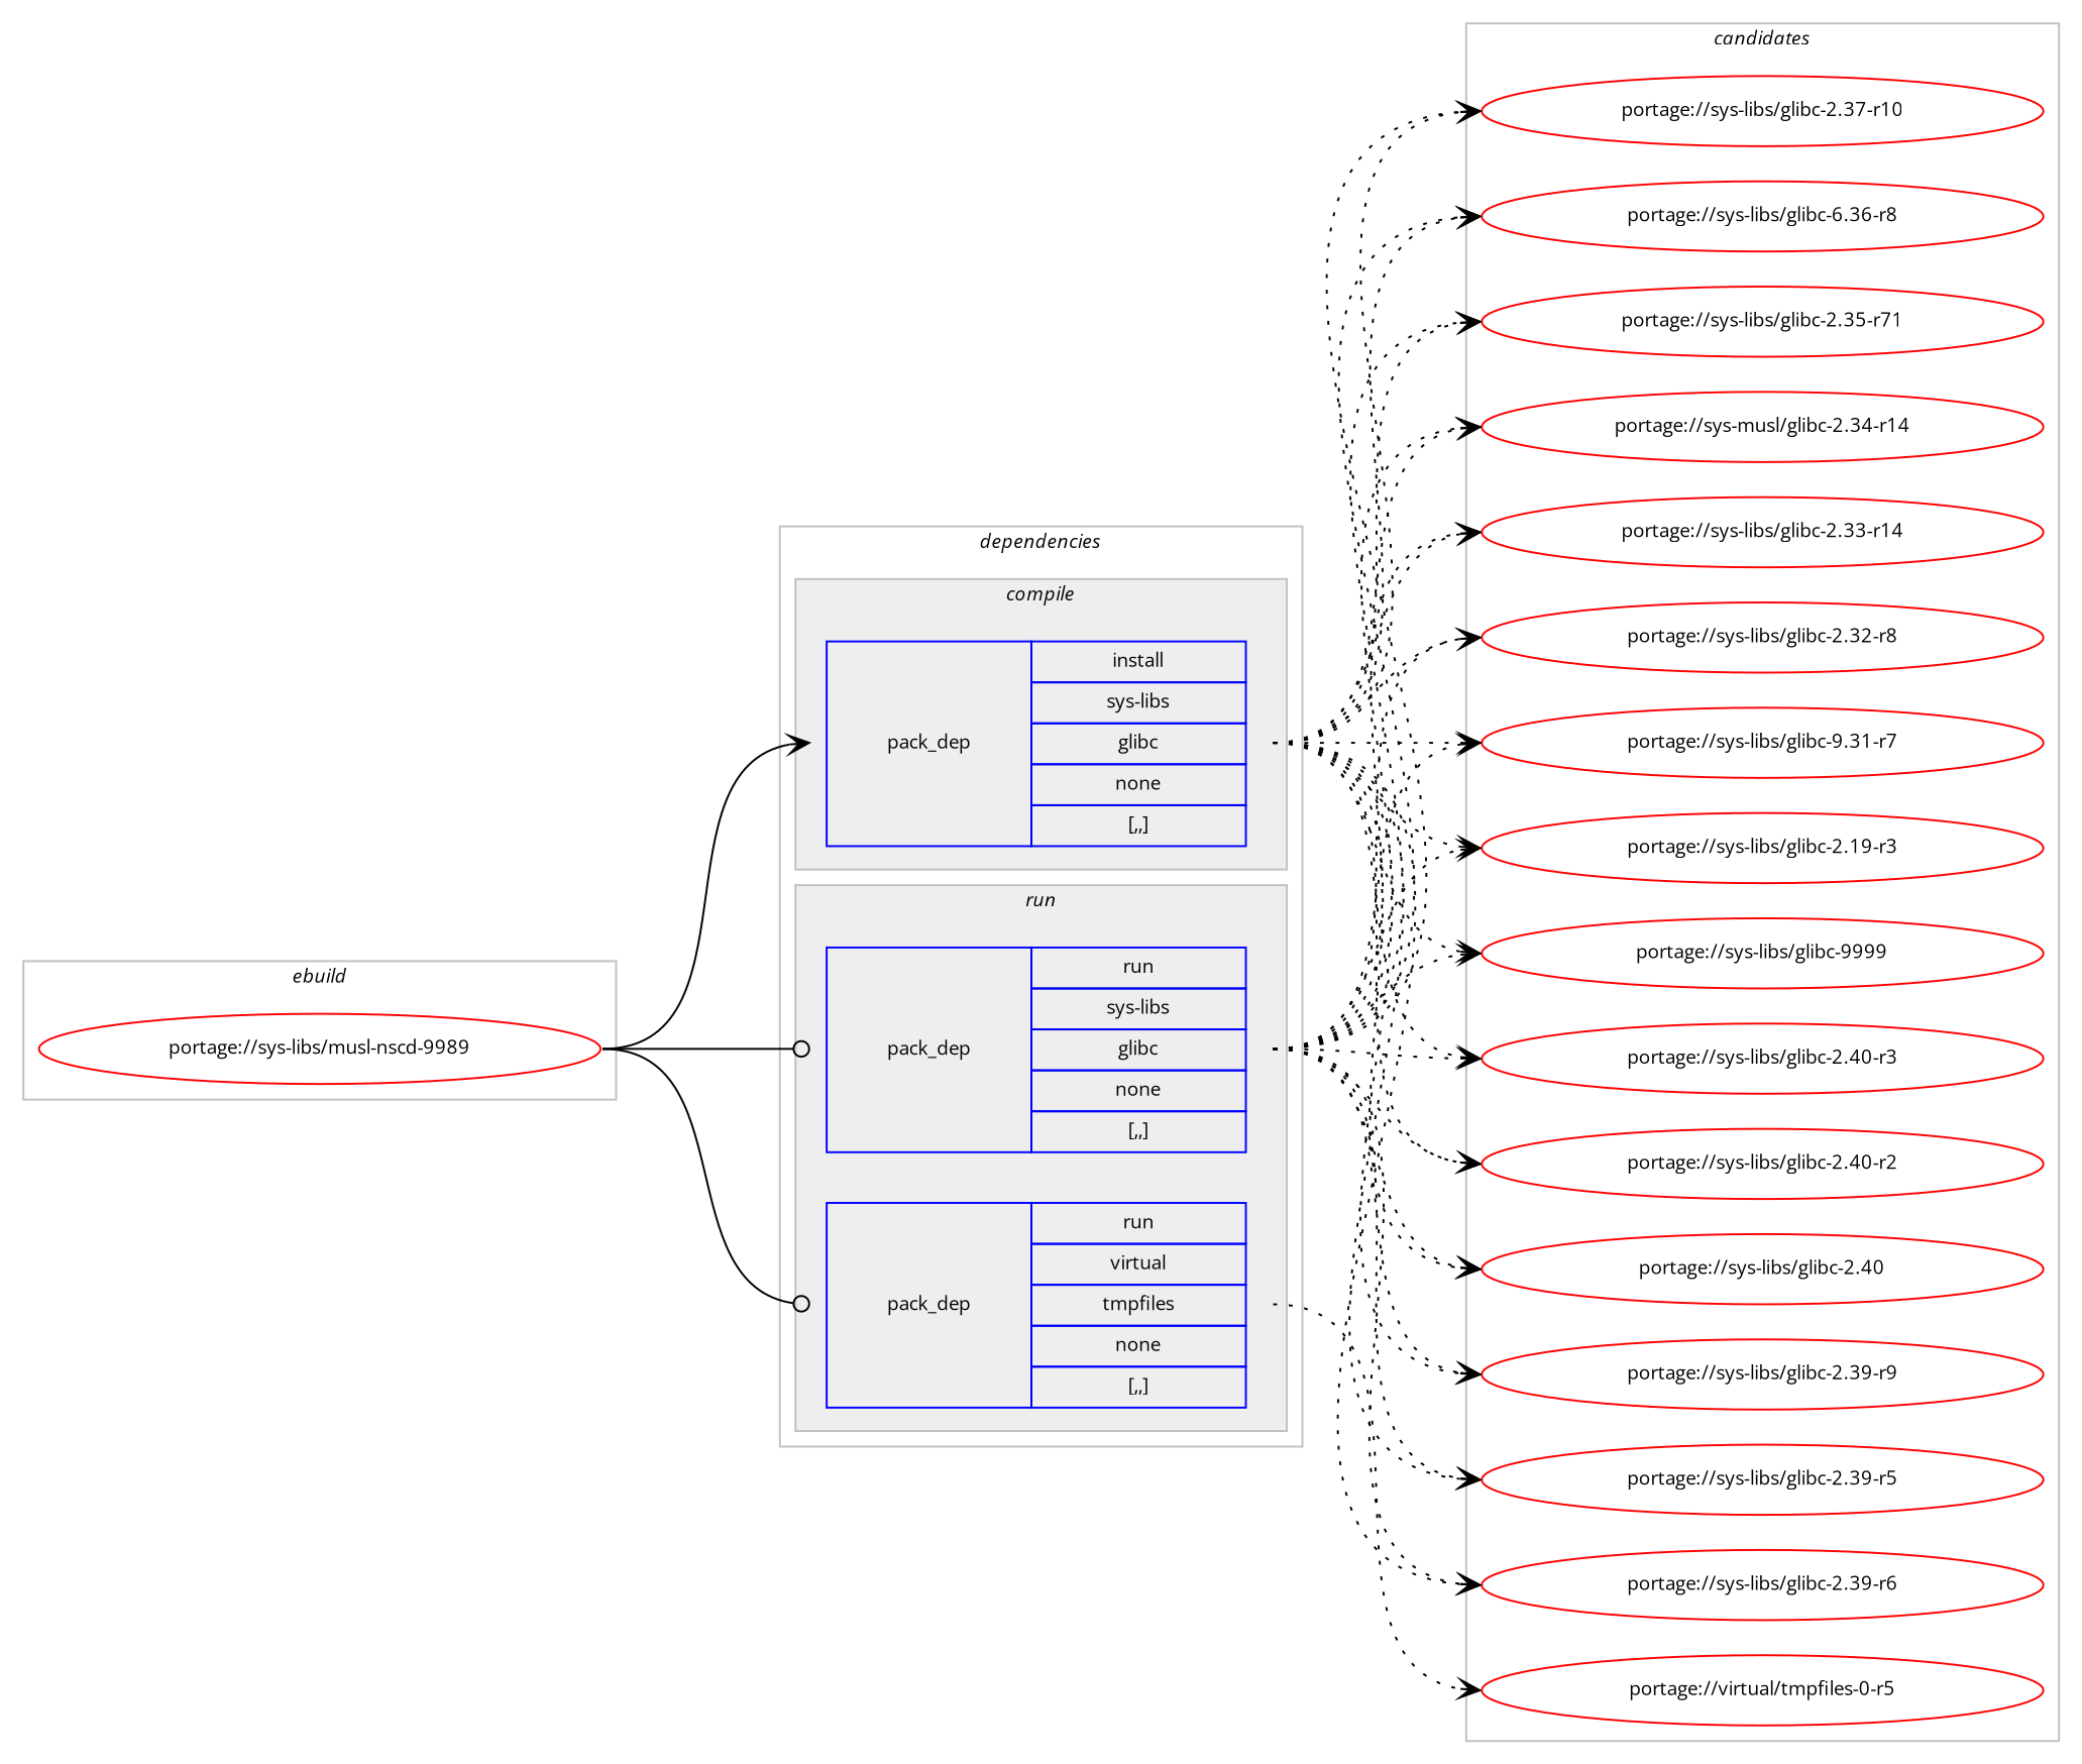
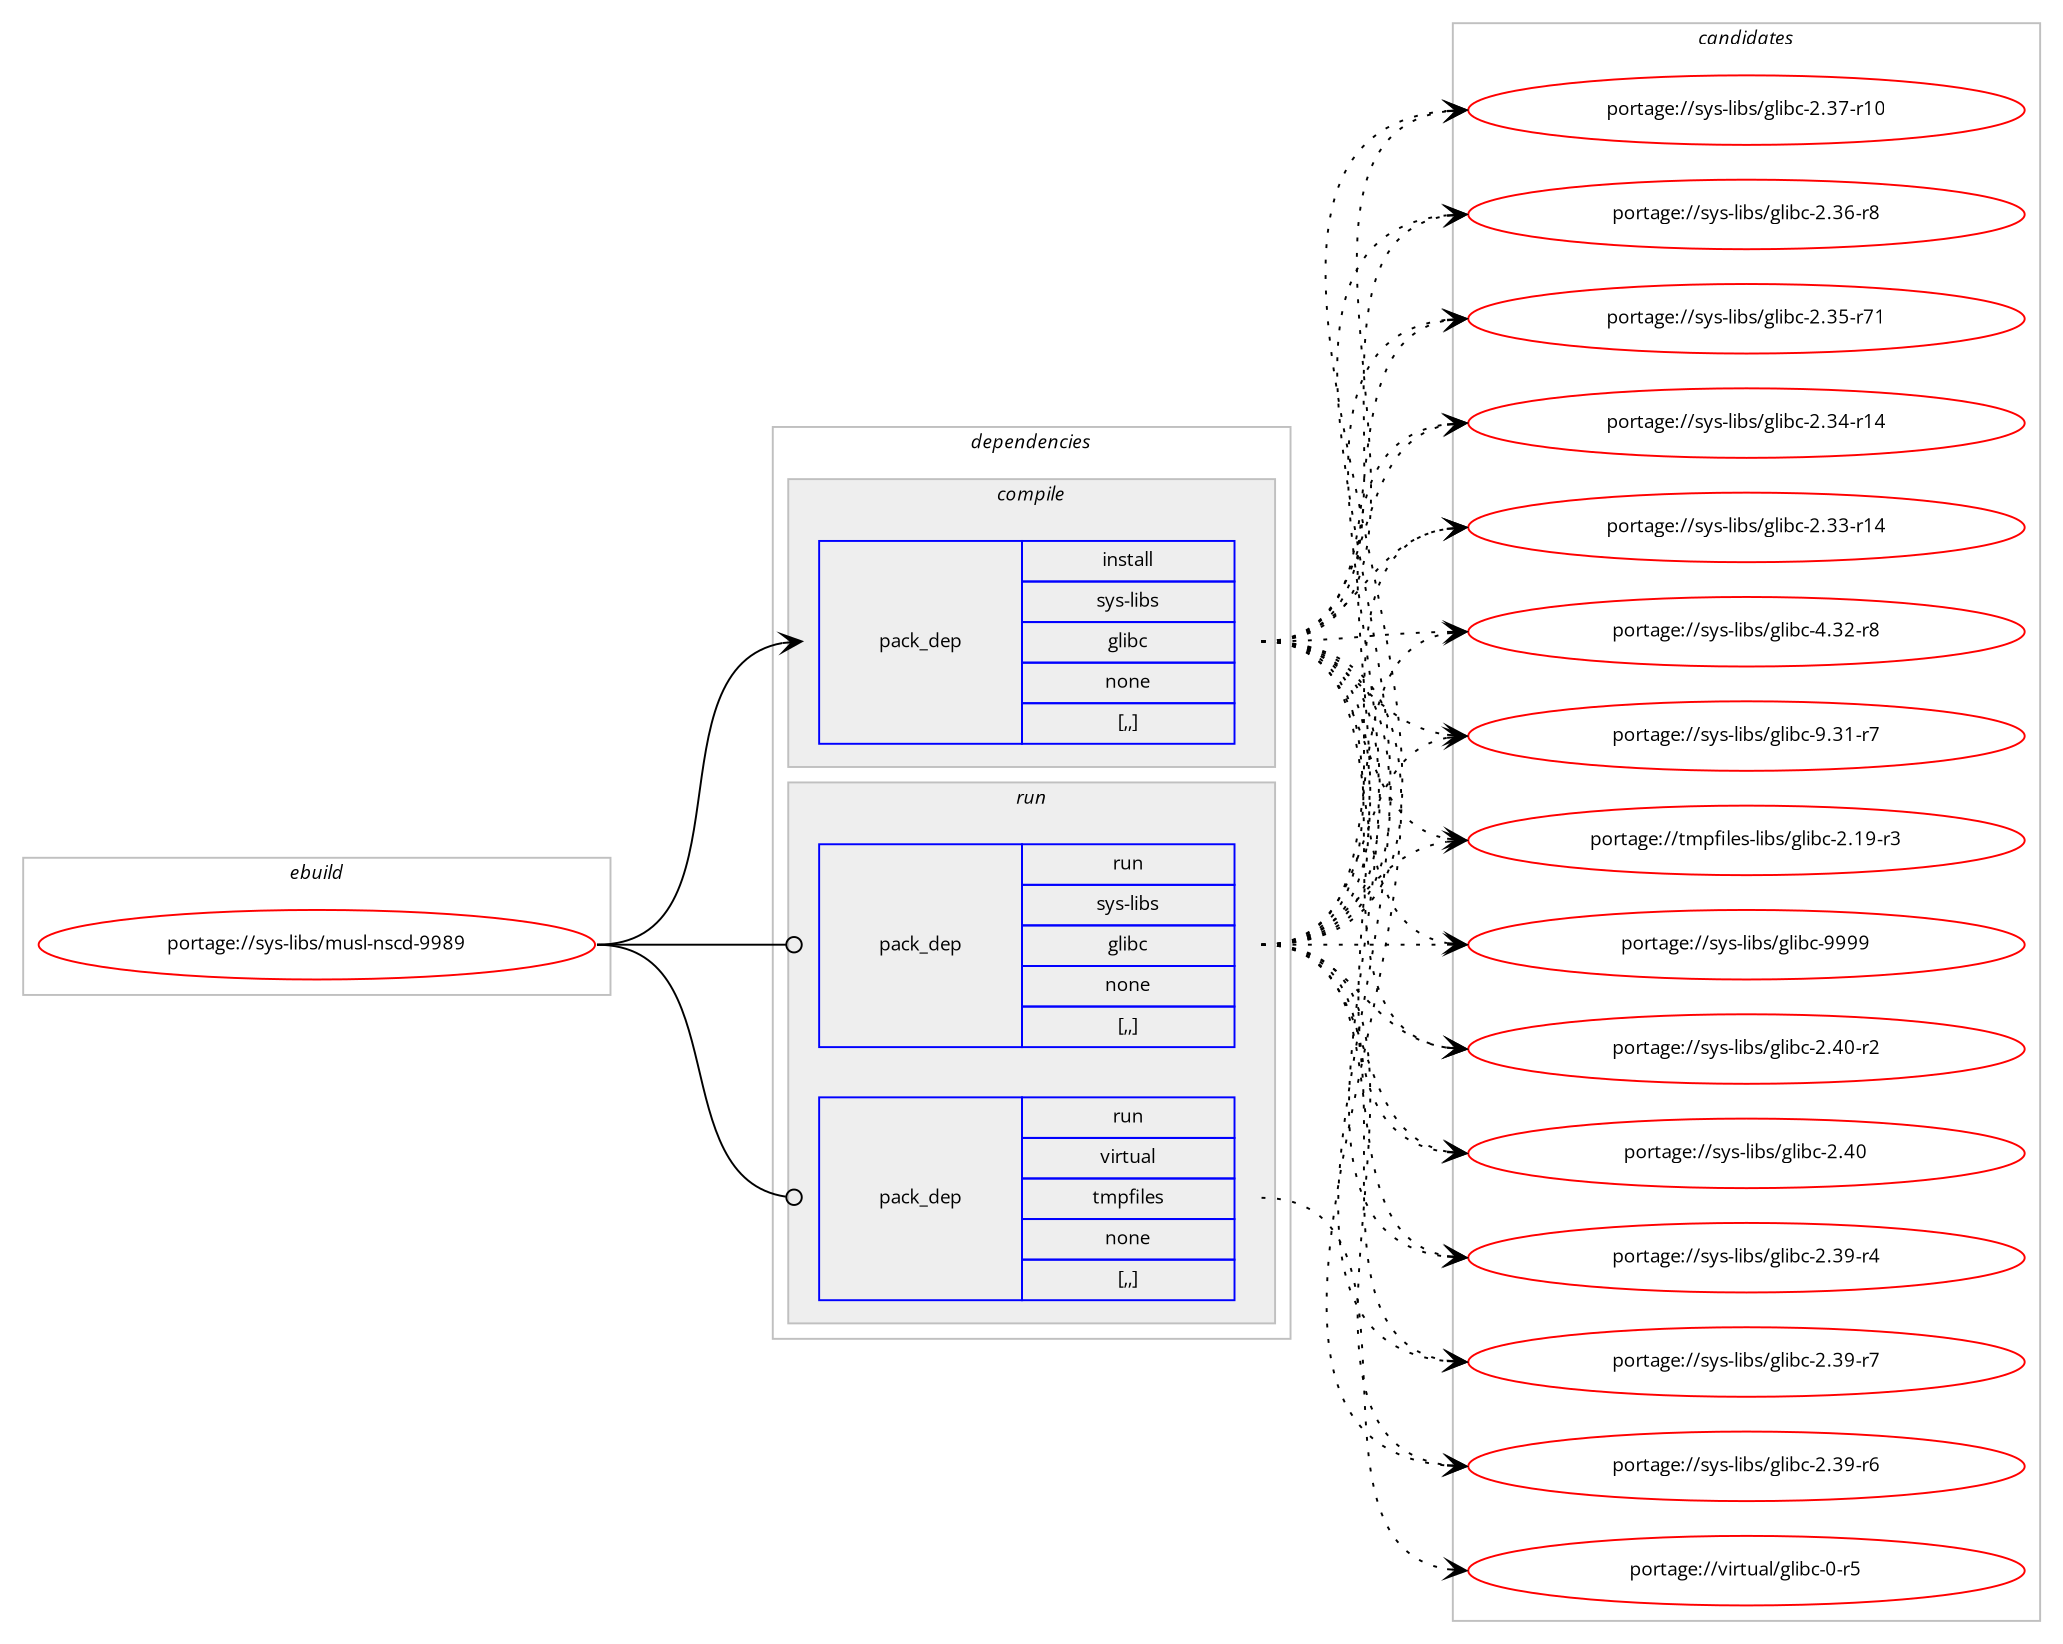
  digraph {
    compound=true
    concentrate=true
    fontname="Open Sans"
    fontsize=10
    newrank=true
    rankdir=LR
    ranksep=1.5
    node [color=red fontname="Open Sans" fontsize=10]
    edge [arrowhead=vee fontname="Open Sans" headport=w style=dotted tailport=e weight=100]
    n1 [label="portage://sys-libs/musl-nscd-9989" width=4]
    n2 [color=blue label=<<TABLE BORDER="0" CELLBORDER="1" CELLSPACING="0" CELLPADDING="4" WIDTH="220"><TR><TD ROWSPAN="6" CELLPADDING="30">pack_dep</TD></TR><TR><TD WIDTH="110">install</TD></TR><TR><TD>sys-libs</TD></TR><TR><TD>glibc</TD></TR><TR><TD>none</TD></TR><TR><TD>[,,]</TD></TR></TABLE>> shape=none]
    n3 [color=blue label=<<TABLE BORDER="0" CELLBORDER="1" CELLSPACING="0" CELLPADDING="4" WIDTH="220"><TR><TD ROWSPAN="6" CELLPADDING="30">pack_dep</TD></TR><TR><TD WIDTH="110">run</TD></TR><TR><TD>virtual</TD></TR><TR><TD>tmpfiles</TD></TR><TR><TD>none</TD></TR><TR><TD>[,,]</TD></TR></TABLE>> shape=none]
    n4 [color=blue label=<<TABLE BORDER="0" CELLBORDER="1" CELLSPACING="0" CELLPADDING="4" WIDTH="220"><TR><TD ROWSPAN="6" CELLPADDING="30">pack_dep</TD></TR><TR><TD WIDTH="110">run</TD></TR><TR><TD>sys-libs</TD></TR><TR><TD>glibc</TD></TR><TR><TD>none</TD></TR><TR><TD>[,,]</TD></TR></TABLE>> shape=none]
    n5 [label="portage://sys-libs/glibc-9999" width=4]
-   n6 [label="portage://sys-libs/glibc-2.40-r3" width=4]
    n7 [label="portage://sys-libs/glibc-2.40-r2" width=4]
    n8 [label="portage://sys-libs/glibc-2.40" width=4]
-   n9 [label="portage://sys-libs/glibc-2.39-r9" width=4]
-   n10 [label="portage://sys-libs/glibc-2.39-r5" width=4]
+   n9 [label="portage://sys-libs/glibc-2.39-r4" width=4]
+   n10 [label="portage://sys-libs/glibc-2.39-r7" width=4]
    n11 [label="portage://sys-libs/glibc-2.39-r6" width=4]
    n12 [label="portage://sys-libs/glibc-2.37-r10" width=4]
-   n13 [label="portage://sys-libs/glibc-6.36-r8" width=4]
+   n13 [label="portage://sys-libs/glibc-2.36-r8" width=4]
    n14 [label="portage://sys-libs/glibc-2.35-r71" width=4]
-   n15 [label="portage://sys-musl/glibc-2.34-r14" width=4]
+   n15 [label="portage://sys-libs/glibc-2.34-r14" width=4]
    n16 [label="portage://sys-libs/glibc-2.33-r14" width=4]
-   n17 [label="portage://sys-libs/glibc-2.32-r8" width=4]
+   n17 [label="portage://sys-libs/glibc-4.32-r8" width=4]
    n18 [label="portage://sys-libs/glibc-9.31-r7" width=4]
-   n19 [label="portage://sys-libs/glibc-2.19-r3" width=4]
-   n20 [label="portage://virtual/tmpfiles-0-r5" width=4]
+   n19 [label="portage://tmpfiles-libs/glibc-2.19-r3" width=4]
+   n20 [label="portage://virtual/glibc-0-r5" width=4]
    subgraph cluster_1 {
      color=gray
      label=<<i>ebuild</i>>
      n1
    }
    subgraph cluster_2 {
      color=gray
      label=<<i>dependencies</i>>
      subgraph cluster_3 {
        color=gray
        fillcolor="#eeeeee"
        label=<<i>compile</i>>
        style=filled
        subgraph sub_4 {
          color=gray
          fillcolor="#eeeeee"
          label=<<i>compile</i>>
          style=filled
          n2
        }
      }
      subgraph cluster_5 {
        color=gray
        fillcolor="#eeeeee"
        label=<<i>compile and run</i>>
        style=filled
      }
      subgraph cluster_6 {
        color=gray
        fillcolor="#eeeeee"
        label=<<i>run</i>>
        style=filled
        subgraph sub_7 {
          color=gray
          fillcolor="#eeeeee"
          label=<<i>run</i>>
          style=filled
          n3
        }
        subgraph sub_8 {
          color=gray
          fillcolor="#eeeeee"
          label=<<i>run</i>>
          style=filled
          n4
        }
      }
    }
    subgraph cluster_9 {
      color=gray
      label=<<i>candidates</i>>
      rank=same
      subgraph sub_10 {
        color=black
        label=<<i>candidates</i>>
        nodesep=1
        rank=same
        n5
-       n6
        n7
        n8
        n9
        n10
        n11
        n12
        n13
        n14
        n15
        n16
        n17
        n18
        n19
      }
      subgraph sub_11 {
        color=black
        label=<<i>candidates</i>>
        nodesep=1
        rank=same
        n20
      }
      subgraph sub_12 {
        color=black
        label=<<i>candidates</i>>
        nodesep=1
        rank=same
        n5
-       n6
        n7
        n8
        n9
        n10
        n11
        n12
        n13
        n14
        n15
        n16
        n17
        n18
        n19
      }
    }
    n1 -> n2 [style=solid weight=20]
    n1 -> n3 [arrowhead=odot style=solid weight=20]
    n1 -> n4 [arrowhead=odot style=solid weight=20]
    n2 -> n5
-   n2 -> n6
    n2 -> n7
    n2 -> n8
    n2 -> n9
    n2 -> n10
    n2 -> n11
    n2 -> n12
    n2 -> n13
    n2 -> n14
    n2 -> n15
    n2 -> n16
    n2 -> n17
    n2 -> n18
    n2 -> n19
    n3 -> n20
    n4 -> n5
-   n4 -> n6
    n4 -> n7
    n4 -> n8
    n4 -> n9
    n4 -> n10
    n4 -> n11
    n4 -> n12
    n4 -> n13
    n4 -> n14
    n4 -> n15
    n4 -> n16
    n4 -> n17
    n4 -> n18
    n4 -> n19
  }
